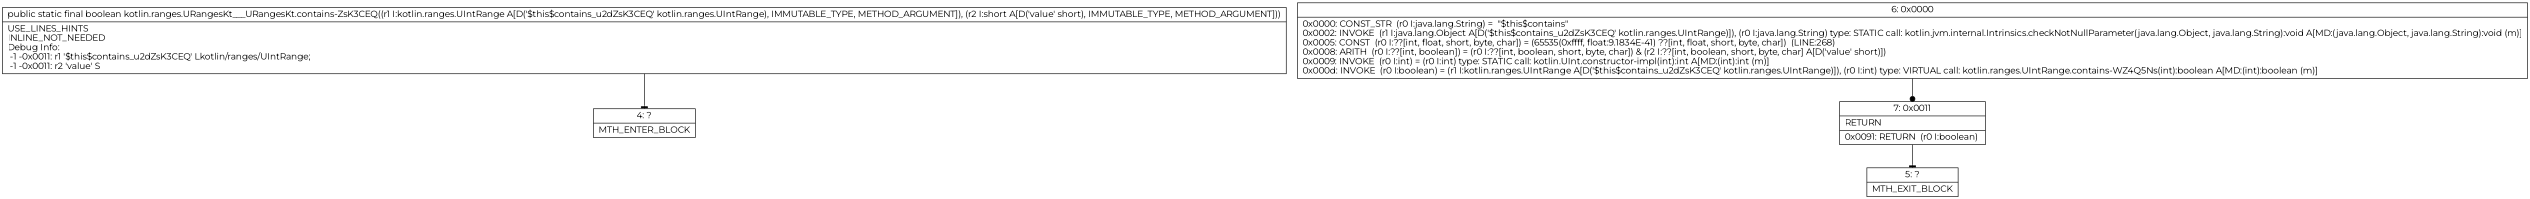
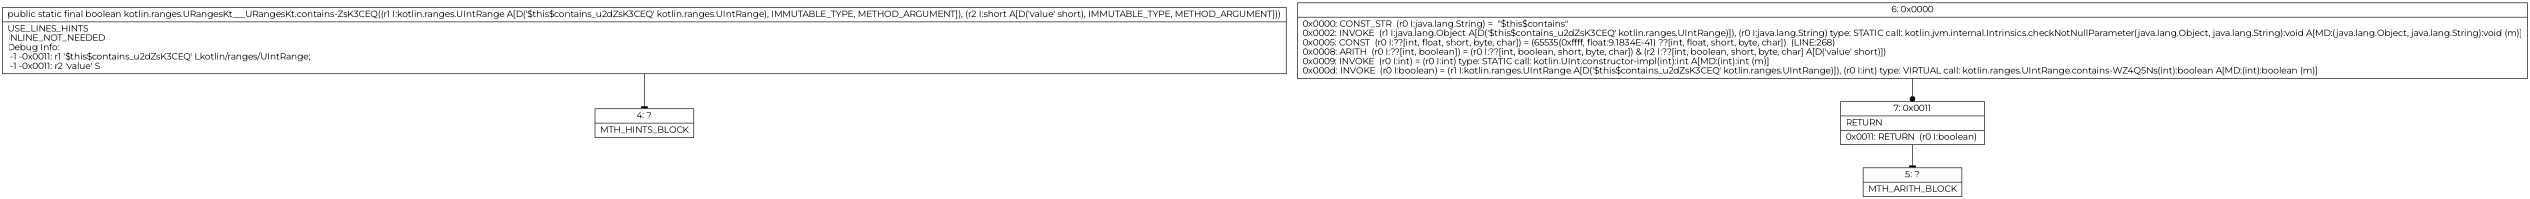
  digraph {
    fontname=Montserrat
    node [fontname=Montserrat shape=record]
    edge [arrowhead=tee fontname=Montserrat]
-   n1 [label="{4\:\ ?|MTH_ENTER_BLOCK\l}"]
+   n1 [label="{4\:\ ?|MTH_HINTS_BLOCK\l}"]
    n2 [label="{6\:\ 0x0000|0x0000: CONST_STR  (r0 I:java.lang.String) =  \"$this$contains\" \l0x0002: INVOKE  (r1 I:java.lang.Object A[D('$this$contains_u2dZsK3CEQ' kotlin.ranges.UIntRange)]), (r0 I:java.lang.String) type: STATIC call: kotlin.jvm.internal.Intrinsics.checkNotNullParameter(java.lang.Object, java.lang.String):void A[MD:(java.lang.Object, java.lang.String):void (m)]\l0x0005: CONST  (r0 I:??[int, float, short, byte, char]) = (65535(0xffff, float:9.1834E\-41) ??[int, float, short, byte, char])  (LINE:268)\l0x0008: ARITH  (r0 I:??[int, boolean]) = (r0 I:??[int, boolean, short, byte, char]) & (r2 I:??[int, boolean, short, byte, char] A[D('value' short)]) \l0x0009: INVOKE  (r0 I:int) = (r0 I:int) type: STATIC call: kotlin.UInt.constructor\-impl(int):int A[MD:(int):int (m)]\l0x000d: INVOKE  (r0 I:boolean) = (r1 I:kotlin.ranges.UIntRange A[D('$this$contains_u2dZsK3CEQ' kotlin.ranges.UIntRange)]), (r0 I:int) type: VIRTUAL call: kotlin.ranges.UIntRange.contains\-WZ4Q5Ns(int):boolean A[MD:(int):boolean (m)]\l}"]
-   n3 [label="{7\:\ 0x0011|RETURN\l|0x0091: RETURN  (r0 I:boolean) \l}"]
-   n4 [label="{5\:\ ?|MTH_EXIT_BLOCK\l}"]
+   n3 [label="{7\:\ 0x0011|RETURN\l|0x0011: RETURN  (r0 I:boolean) \l}"]
+   n4 [label="{5\:\ ?|MTH_ARITH_BLOCK\l}"]
    n5 [label="{public static final boolean kotlin.ranges.URangesKt___URangesKt.contains\-ZsK3CEQ((r1 I:kotlin.ranges.UIntRange A[D('$this$contains_u2dZsK3CEQ' kotlin.ranges.UIntRange), IMMUTABLE_TYPE, METHOD_ARGUMENT]), (r2 I:short A[D('value' short), IMMUTABLE_TYPE, METHOD_ARGUMENT]))  | USE_LINES_HINTS\lINLINE_NOT_NEEDED\lDebug Info:\l  \-1 \-0x0011: r1 '$this$contains_u2dZsK3CEQ' Lkotlin\/ranges\/UIntRange;\l  \-1 \-0x0011: r2 'value' S\l}"]
    n2 -> n3 [arrowhead=dot]
    n3 -> n4
    n5 -> n1
  }
